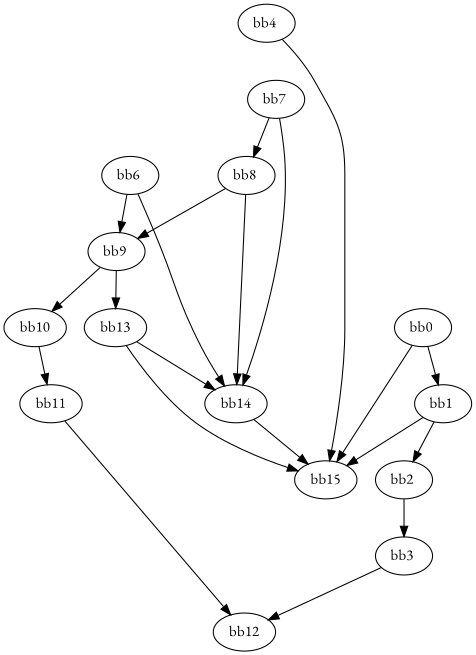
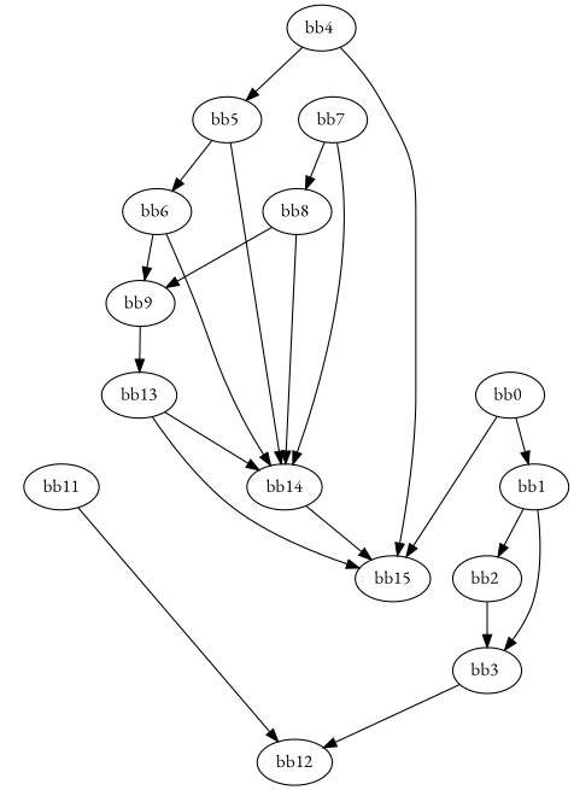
  digraph {
    fontname="EB Garamond"
    node [fontname="EB Garamond"]
    edge [fontname="EB Garamond"]
    n1 [label="bb0\l"]
    n2 [label="bb1\l"]
    n3 [label="bb15\l"]
    n4 [label="bb2\l"]
    n5 [label="bb3\l"]
    n6 [label="bb12\l"]
    n7 [label="bb4\l"]
+   n8 [label="bb5\l"]
    n9 [label="bb6\l"]
    n10 [label="bb14\l"]
    n11 [label="bb9\l"]
    n12 [label="bb7\l"]
    n13 [label="bb8\l"]
-   n14 [label="bb10\l"]
    n15 [label="bb13\l"]
    n16 [label="bb11\l"]
    n1 -> n2
    n1 -> n3
-   n2 -> n3
+   n2 -> n5
    n2 -> n4
    n4 -> n5
    n5 -> n6
    n7 -> n3
+   n7 -> n8
+   n8 -> n9
+   n8 -> n10
    n9 -> n10
    n9 -> n11
    n10 -> n3
-   n11 -> n14
    n11 -> n15
    n12 -> n10
    n12 -> n13
    n13 -> n10
    n13 -> n11
-   n14 -> n16
    n15 -> n3
    n15 -> n10
    n16 -> n6
  }
